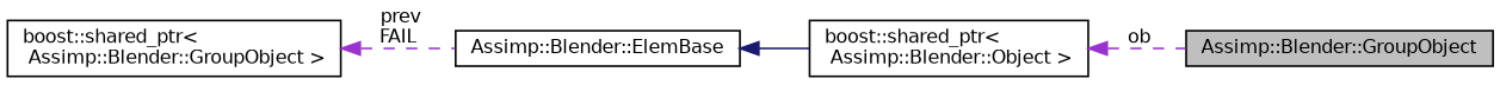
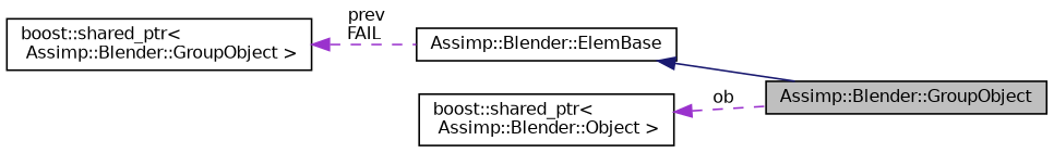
  digraph {
    rankdir=LR
    node [color=black fillcolor=white fontname=Helvetica fontsize=10 shape=record style=filled]
    edge [color=darkorchid3 dir=back fontname=Helvetica fontsize=10 labelfontname=Helvetica labelfontsize=10 style=dashed]
    n1 [fillcolor=grey75 fontcolor=black height=0.2 label="Assimp::Blender::GroupObject" width=0.4]
    n2 [height=0.2 label="Assimp::Blender::ElemBase" width=0.4]
    n3 [height=0.2 label="boost::shared_ptr\<\l Assimp::Blender::Object \>" width=0.4]
    n4 [height=0.2 label="boost::shared_ptr\<\l Assimp::Blender::GroupObject \>" width=0.4]
-   n2 -> n3 [color=midnightblue style=solid]
+   n2 -> n1 [color=midnightblue style=solid]
    n3 -> n1 [label=" ob"]
    n4 -> n2 [label=" prev\nFAIL"]
  }
